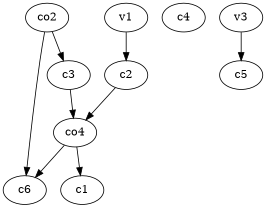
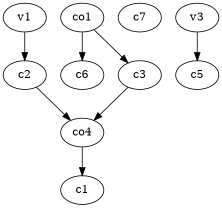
  strict digraph {
    edge [weight=1]
    n1 [label=co4]
    c2
    c1
    c6
    c3
-   c4
+   c4 [label=c7]
    v1
    v3
    c5
-   co2
+   co2 [label=co1]
    n1 -> c1
-   n1 -> c6
    c2 -> n1
    c3 -> n1
    v1 -> c2
    v3 -> c5
    co2 -> c6
    co2 -> c3
  }
